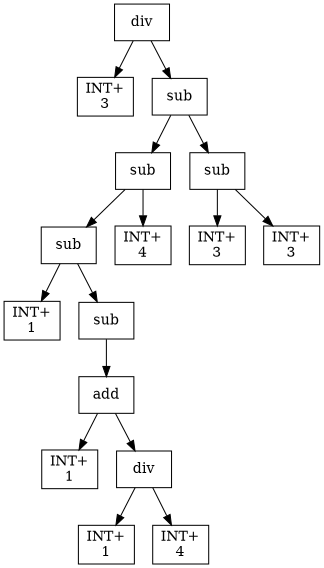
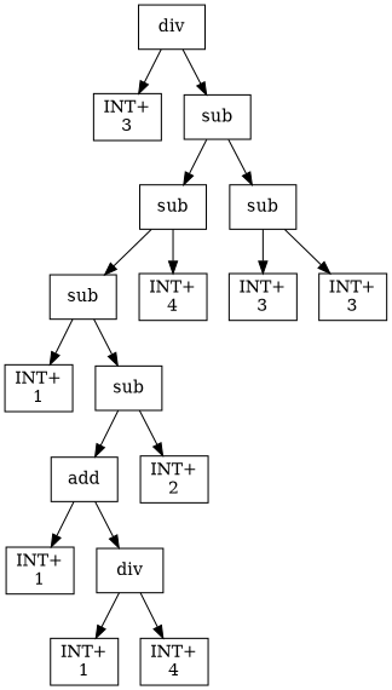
  digraph {
    node [shape=box]
    n1 [label=div]
    n2 [label="INT+\n3"]
    n3 [label=sub]
    n4 [label=sub]
    n5 [label=sub]
    n6 [label=sub]
    n7 [label="INT+\n4"]
    n8 [label="INT+\n1"]
    n9 [label=sub]
    n10 [label=add]
+   n11 [label="INT+\n2"]
    n12 [label="INT+\n1"]
    n13 [label=div]
    n14 [label="INT+\n1"]
    n15 [label="INT+\n4"]
    n16 [label="INT+\n3"]
    n17 [label="INT+\n3"]
    n1 -> n2
    n1 -> n3
    n3 -> n4
    n3 -> n5
    n4 -> n6
    n4 -> n7
    n5 -> n16
    n5 -> n17
    n6 -> n8
    n6 -> n9
    n9 -> n10
+   n9 -> n11
    n10 -> n12
    n10 -> n13
    n13 -> n14
    n13 -> n15
  }
